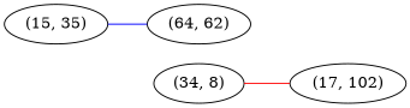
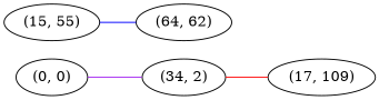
  graph {
    rankdir=LR
-   "(34, 2)" [label="(34, 8)"]
-   "(17, 109)" [label="(17, 102)"]
-   "(15, 55)" [label="(15, 35)"]
+   "(0, 0)"
+   "(34, 2)"
+   "(17, 109)"
+   "(15, 55)"
    "(64, 62)"
+   "(0, 0)" -- "(34, 2)" [color=purple weight=4]
    "(34, 2)" -- "(17, 109)" [color=red weight=1]
    "(15, 55)" -- "(64, 62)" [color=blue weight=3]
  }
